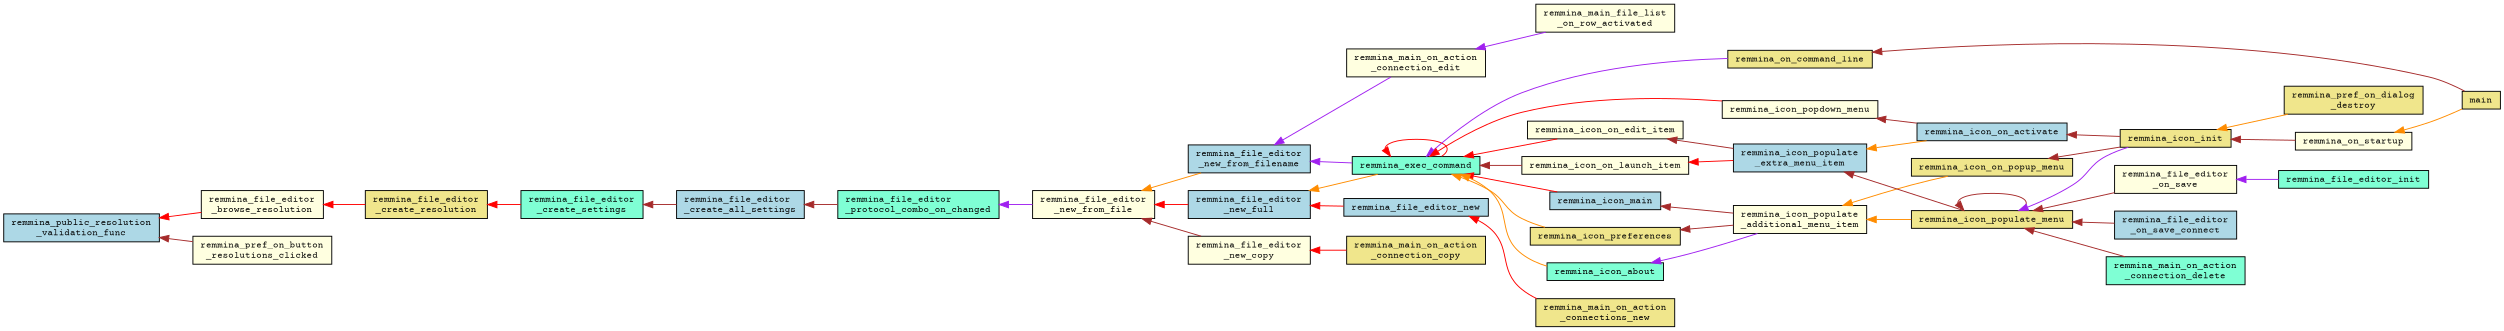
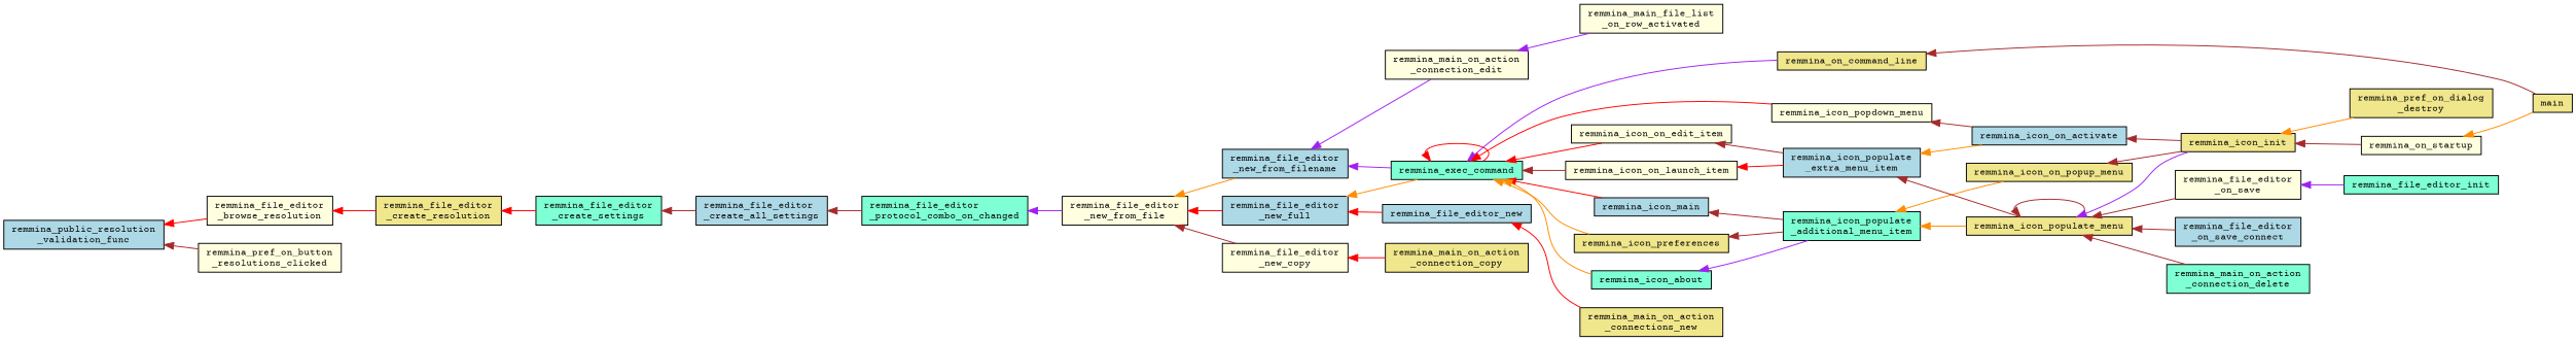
  digraph {
    fontname="Courier Prime"
    rankdir=LR
    node [color=black fillcolor=lightyellow fontname="Courier Prime" fontsize=10 shape=record style=filled]
    edge [color=brown dir=back fontname="Courier Prime" fontsize=10 labelfontname=Helvetica labelfontsize=10 style=solid]
    n1 [fillcolor=lightblue fontcolor=black height=0.2 label="remmina_public_resolution\l_validation_func" width=0.4]
    n2 [height=0.2 label="remmina_file_editor\l_browse_resolution" width=0.4]
    n3 [height=0.2 label="remmina_pref_on_button\l_resolutions_clicked" width=0.4]
    n4 [fillcolor=khaki height=0.2 label="remmina_file_editor\l_create_resolution" width=0.4]
    n5 [fillcolor=aquamarine height=0.2 label="remmina_file_editor\l_create_settings" width=0.4]
    n6 [fillcolor=lightblue height=0.2 label="remmina_file_editor\l_create_all_settings" width=0.4]
    n7 [fillcolor=aquamarine height=0.2 label="remmina_file_editor\l_protocol_combo_on_changed" width=0.4]
    n8 [height=0.2 label="remmina_file_editor\l_new_from_file" width=0.4]
    n9 [fillcolor=lightblue height=0.2 label="remmina_file_editor\l_new_full" width=0.4]
    n10 [height=0.2 label="remmina_file_editor\l_new_copy" width=0.4]
    n11 [fillcolor=lightblue height=0.2 label="remmina_file_editor\l_new_from_filename" width=0.4]
    n12 [fillcolor=aquamarine height=0.2 label=remmina_exec_command width=0.4]
    n13 [fillcolor=lightblue height=0.2 label=remmina_file_editor_new width=0.4]
    n14 [fillcolor=khaki height=0.2 label="remmina_main_on_action\l_connection_copy" width=0.4]
    n15 [height=0.2 label="remmina_main_on_action\l_connection_edit" width=0.4]
    n16 [fillcolor=khaki height=0.2 label=remmina_on_command_line width=0.4]
    n17 [fillcolor=lightblue height=0.2 label=remmina_icon_main width=0.4]
    n18 [fillcolor=khaki height=0.2 label=remmina_icon_preferences width=0.4]
    n19 [fillcolor=aquamarine height=0.2 label=remmina_icon_about width=0.4]
    n20 [height=0.2 label=remmina_icon_on_launch_item width=0.4]
    n21 [height=0.2 label=remmina_icon_on_edit_item width=0.4]
    n22 [height=0.2 label=remmina_icon_popdown_menu width=0.4]
    n23 [fillcolor=khaki height=0.2 label="remmina_main_on_action\l_connections_new" width=0.4]
    n24 [fillcolor=khaki height=0.2 label=main width=0.4]
-   n25 [height=0.2 label="remmina_icon_populate\l_additional_menu_item" width=0.4]
+   n25 [fillcolor=aquamarine height=0.2 label="remmina_icon_populate\l_additional_menu_item" width=0.4]
    n26 [fillcolor=lightblue height=0.2 label="remmina_icon_populate\l_extra_menu_item" width=0.4]
    n27 [fillcolor=lightblue height=0.2 label=remmina_icon_on_activate width=0.4]
    n28 [fillcolor=khaki height=0.2 label=remmina_icon_populate_menu width=0.4]
    n29 [fillcolor=khaki height=0.2 label=remmina_icon_on_popup_menu width=0.4]
    n30 [height=0.2 label="remmina_file_editor\l_on_save" width=0.4]
    n31 [fillcolor=lightblue height=0.2 label="remmina_file_editor\l_on_save_connect" width=0.4]
    n32 [fillcolor=khaki height=0.2 label=remmina_icon_init width=0.4]
    n33 [fillcolor=aquamarine height=0.2 label="remmina_main_on_action\l_connection_delete" width=0.4]
    n34 [fillcolor=aquamarine height=0.2 label=remmina_file_editor_init width=0.4]
    n35 [height=0.2 label=remmina_on_startup width=0.4]
    n36 [fillcolor=khaki height=0.2 label="remmina_pref_on_dialog\l_destroy" width=0.4]
    n37 [height=0.2 label="remmina_main_file_list\l_on_row_activated" width=0.4]
    n1 -> n2 [color=red]
    n1 -> n3
    n2 -> n4 [color=red]
    n4 -> n5 [color=red]
    n5 -> n6
    n6 -> n7
    n7 -> n8 [color=purple]
    n8 -> n9 [color=red]
    n8 -> n10
    n8 -> n11 [color=darkorange]
    n9 -> n12 [color=darkorange]
    n9 -> n13 [color=red]
    n10 -> n14 [color=red]
    n11 -> n12 [color=purple]
    n11 -> n15 [color=purple]
    n12 -> n12 [color=red]
    n12 -> n16 [color=purple]
    n12 -> n17 [color=red]
    n12 -> n18 [color=darkorange]
    n12 -> n19 [color=darkorange]
    n12 -> n20
    n12 -> n21 [color=red]
    n12 -> n22 [color=red]
    n13 -> n23 [color=red]
    n15 -> n37 [color=purple]
    n16 -> n24
    n17 -> n25
    n18 -> n25
    n19 -> n25 [color=purple]
    n20 -> n26 [color=red]
    n21 -> n26
    n22 -> n27
    n25 -> n28 [color=darkorange]
    n25 -> n29 [color=darkorange]
    n26 -> n27 [color=darkorange]
    n26 -> n28
    n27 -> n32
    n28 -> n28
    n28 -> n30
    n28 -> n31
    n28 -> n32 [color=purple]
    n28 -> n33
    n29 -> n32
    n30 -> n34 [color=purple]
    n32 -> n35
    n32 -> n36 [color=darkorange]
    n35 -> n24 [color=darkorange]
  }
